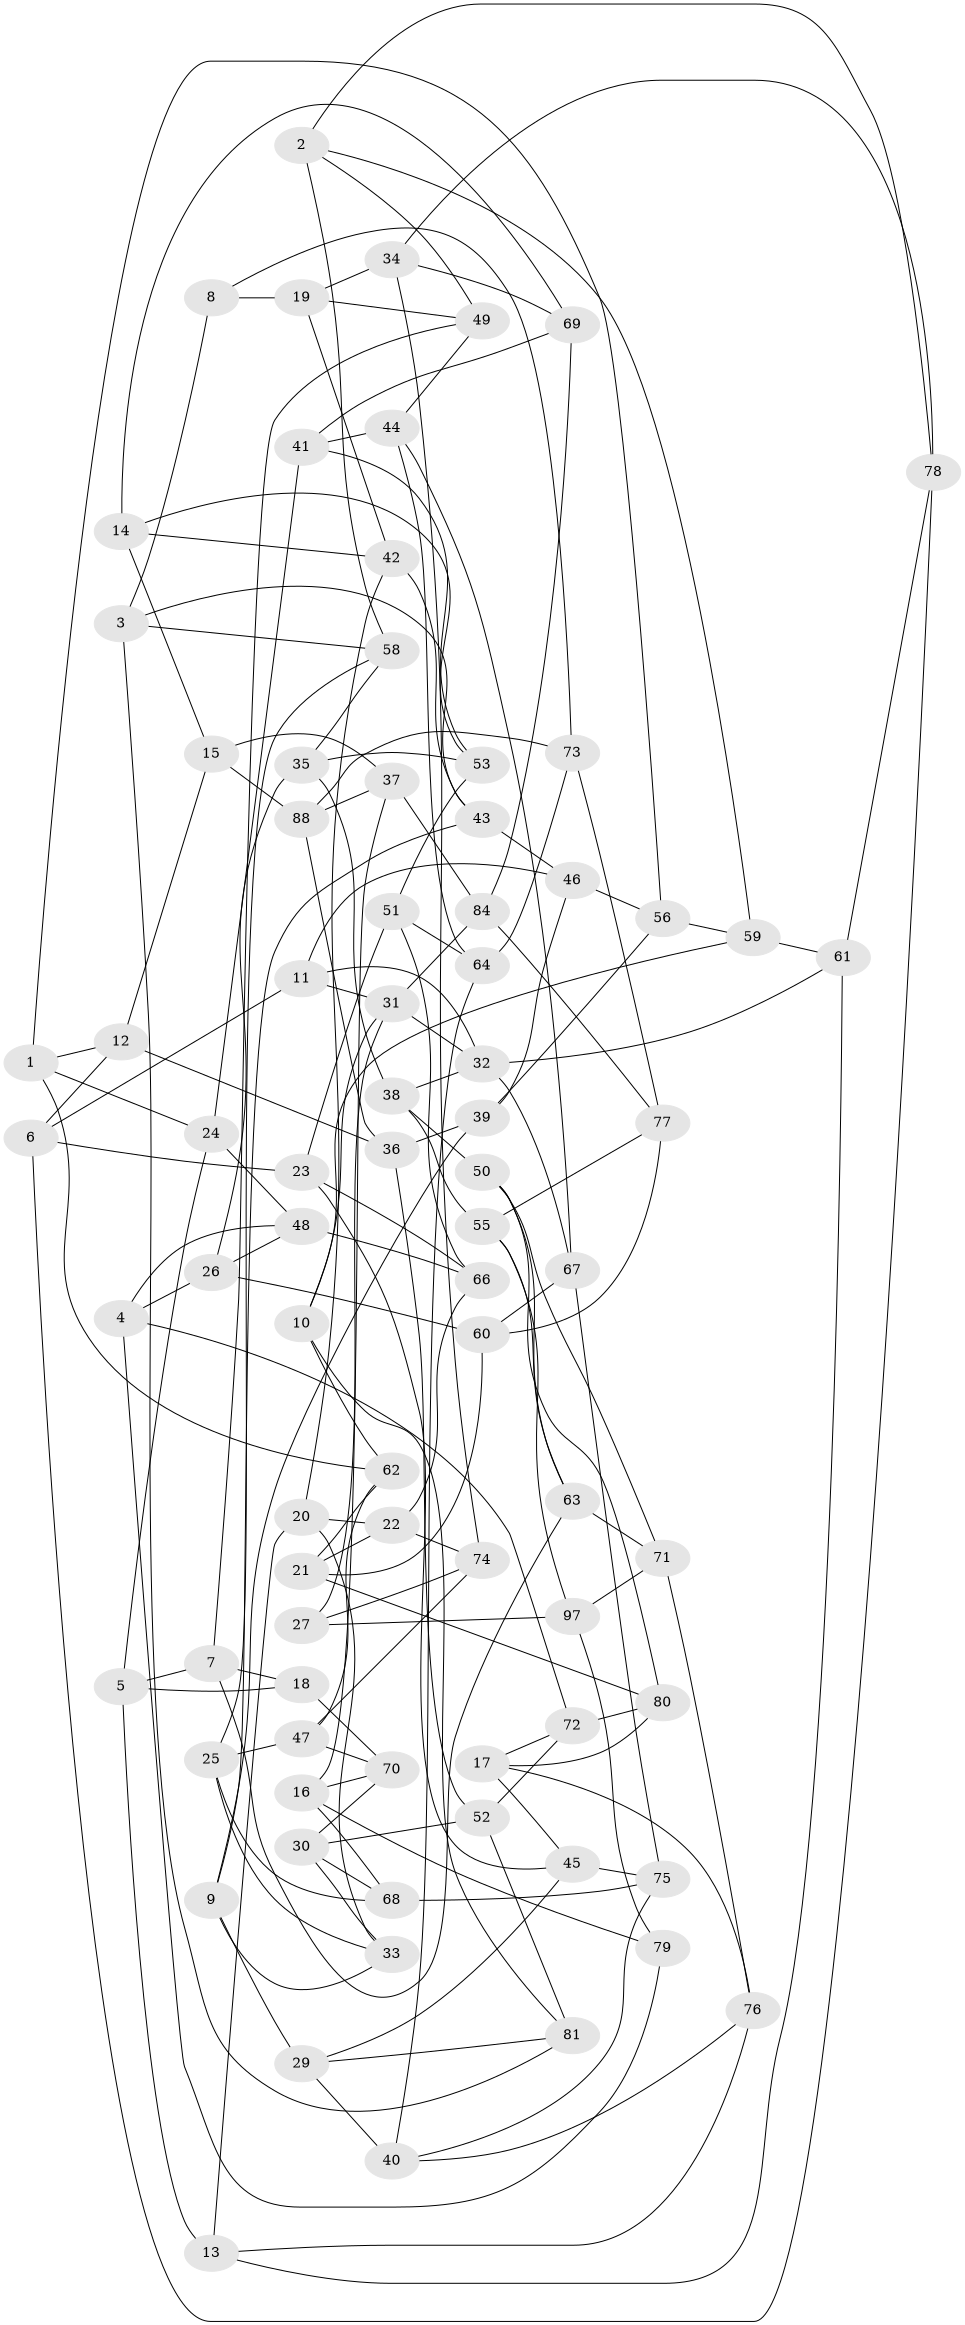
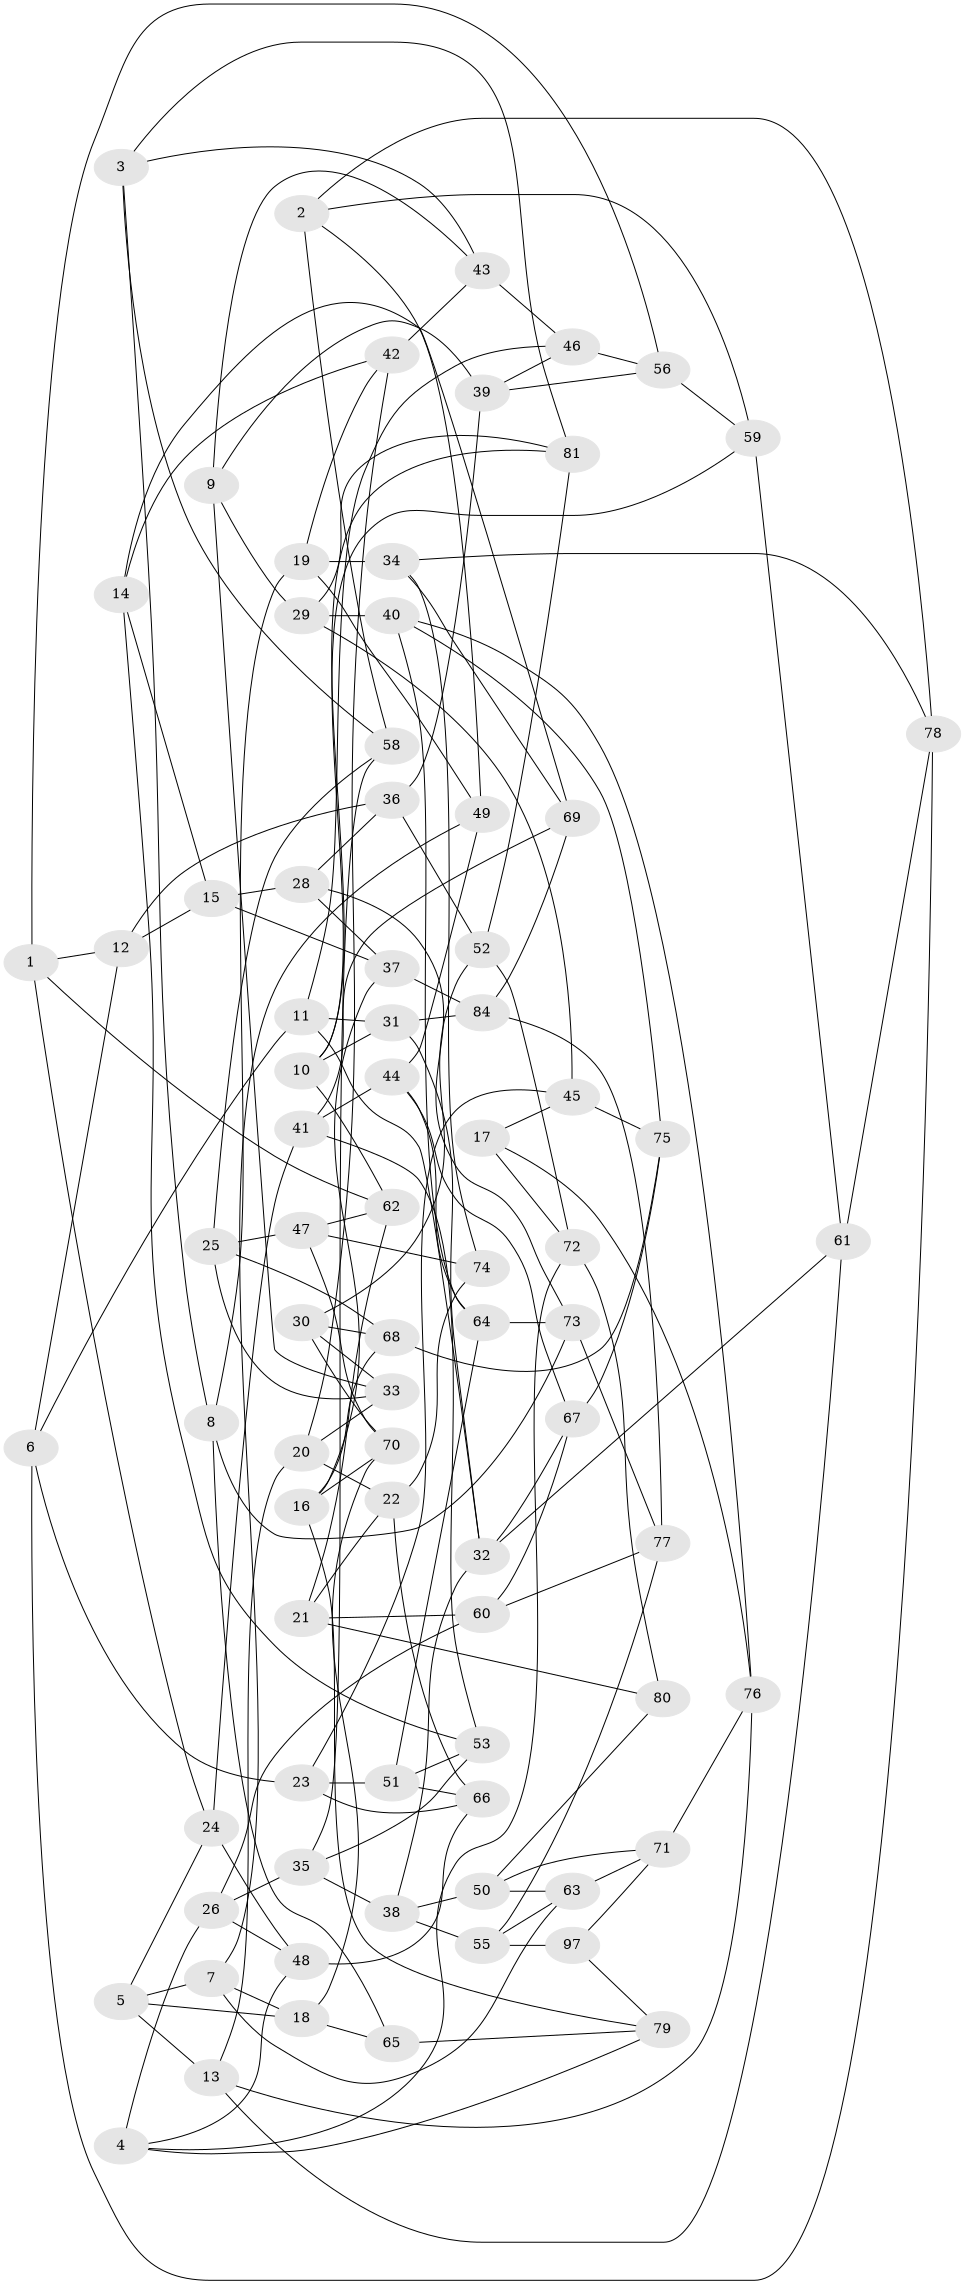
  graph {
    rankdir=LR
    node [color=gray90 style=filled]
    1
    12
    24
    56
    62
    15
    36
    48
    41
    59
    2
    49
    58
    78
    61
    3
    8
    43
    81
    19
+   65
    73
    46
    4
    26
    72
    79
    60
    35
    66
    80
    5
    7
    13
    18
    63
    20
    76
    70
    6
    11
    23
    31
    32
    45
    51
    71
    42
    34
    77
    9
    29
    33
    39
    40
    10
    n57 [label=84]
-   27
    74
    n60 [label=97]
    67
-   28 [label=88]
+   28
    37
    52
    22
    14
    53
    69
    16
    68
    75
    17
    21
    64
    44
    25
    47
    38
    30
    50
    55
    1 -- 12
    1 -- 24
    1 -- 56
    1 -- 62
    12 -- 15
    12 -- 36
    24 -- 48
    24 -- 41
    56 -- 59
    15 -- 28
    15 -- 37
    36 -- 39
    36 -- 52
    48 -- 66
    41 -- 53
    41 -- 69
    41 -- 44
    59 -- 61
    2 -- 59
    2 -- 49
    2 -- 58
    2 -- 78
    61 -- 78
    3 -- 58
    3 -- 8
    3 -- 43
    3 -- 81
    8 -- 19
+   8 -- 65
    8 -- 73
    43 -- 46
    19 -- 49
    19 -- 42
    19 -- 34
+   65 -- 79
    73 -- 77
    46 -- 56
    4 -- 48
    4 -- 26
    4 -- 72
    4 -- 79
    26 -- 48
    26 -- 60
    26 -- 35
    72 -- 80
    60 -- 77
    60 -- 67
    35 -- 58
    35 -- 53
    35 -- 38
    5 -- 24
    5 -- 7
    5 -- 13
    5 -- 18
    7 -- 49
    7 -- 18
    7 -- 63
    13 -- 61
    13 -- 20
    13 -- 76
+   18 -- 65
    18 -- 70
    63 -- 71
    20 -- 42
    20 -- 33
    20 -- 22
    6 -- 12
    6 -- 78
    6 -- 11
    6 -- 23
    11 -- 46
    11 -- 31
    11 -- 32
    23 -- 66
    23 -- 45
    23 -- 51
    31 -- 32
    31 -- n57
    32 -- 61
    32 -- 67
    45 -- 75
    51 -- 66
    51 -- 53
    51 -- 64
    71 -- 76
    42 -- 43
    34 -- 78
    34 -- 74
    34 -- 69
    9 -- 43
    9 -- 29
    9 -- 33
    9 -- 39
    29 -- 81
    29 -- 45
    29 -- 40
    39 -- 56
    39 -- 46
    40 -- 76
    40 -- 75
    40 -- 64
    10 -- 62
    10 -- 59
    10 -- 81
    10 -- 31
    n57 -- 77
    n57 -- 69
-   27 -- 31
-   27 -- 74
-   27 -- n60
    n60 -- 79
    n60 -- 71
    67 -- 75
    28 -- 36
    28 -- 73
    28 -- 37
    37 -- n57
    52 -- 81
    52 -- 72
    22 -- 66
    22 -- 74
    14 -- 15
    14 -- 42
    14 -- 53
    14 -- 69
    16 -- 79
    16 -- 70
    16 -- 37
    16 -- 68
    68 -- 75
    17 -- 72
-   17 -- 80
    17 -- 76
    17 -- 45
    21 -- 62
    21 -- 60
    21 -- 80
    21 -- 22
    64 -- 73
    44 -- 49
    44 -- 67
    44 -- 64
    25 -- 58
    25 -- 33
    25 -- 68
    25 -- 47
    47 -- 62
    47 -- 70
    47 -- 74
    38 -- 32
    38 -- 50
    38 -- 55
    30 -- 70
    30 -- 33
    30 -- 52
    30 -- 68
    50 -- 80
    50 -- 63
    50 -- 71
    55 -- 63
    55 -- 77
    55 -- n60
  }
